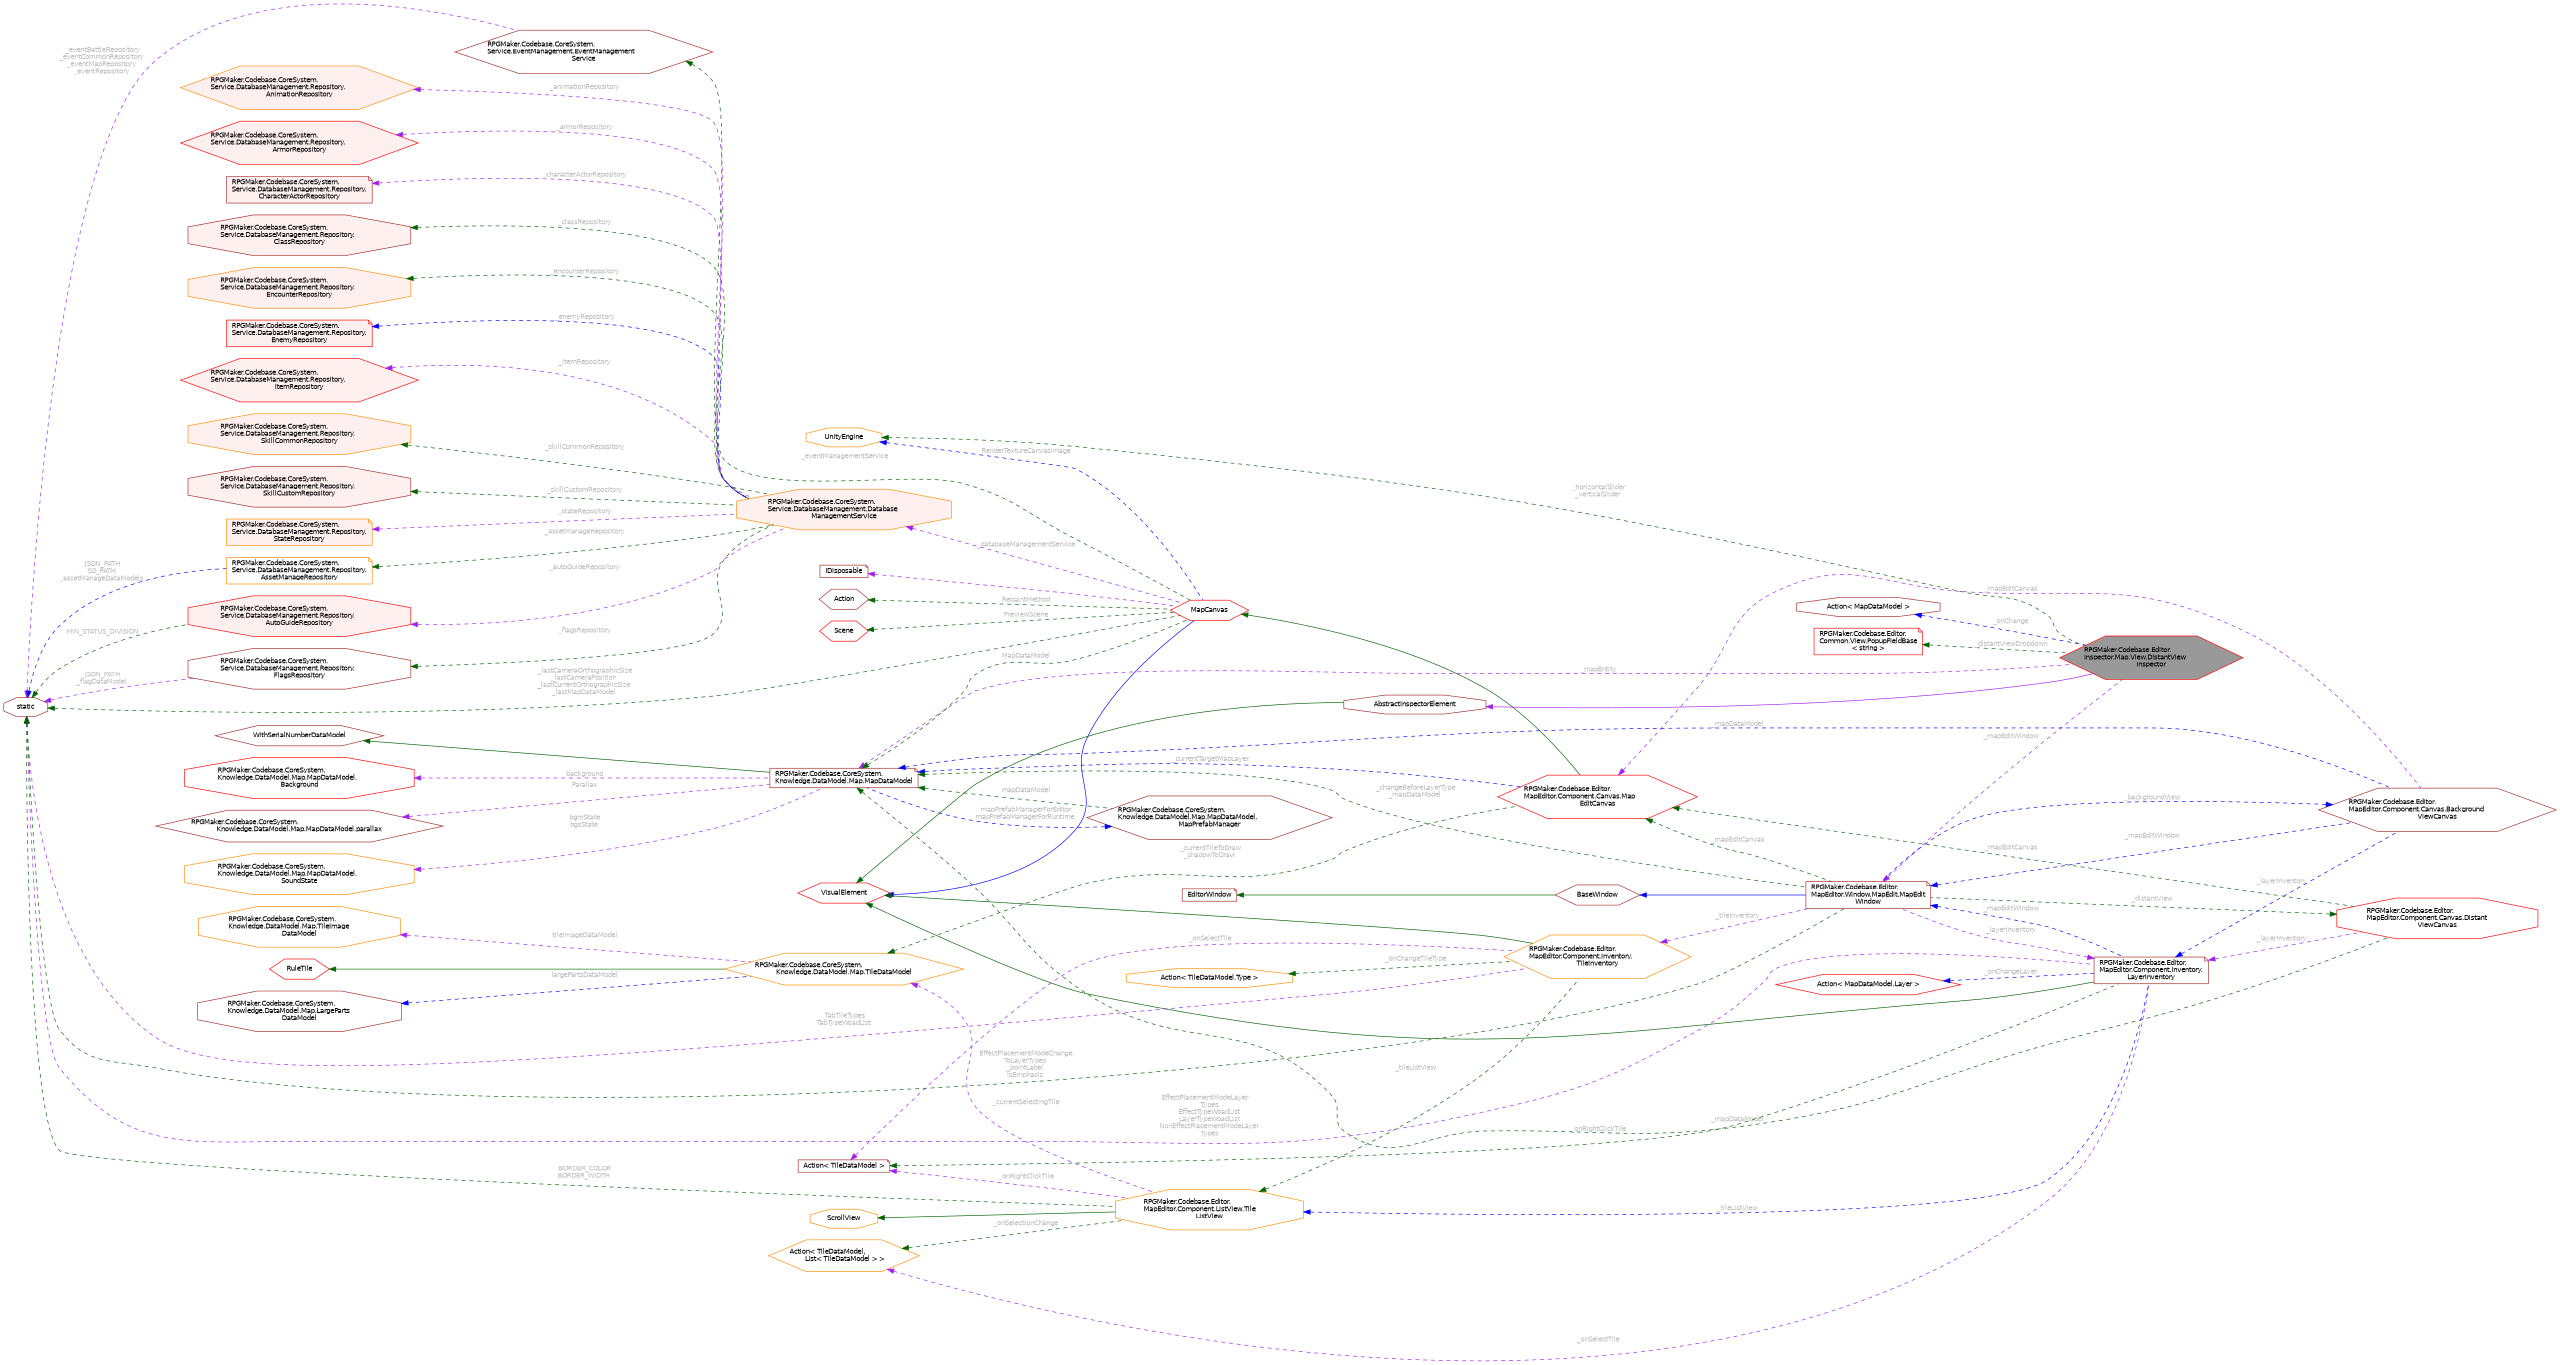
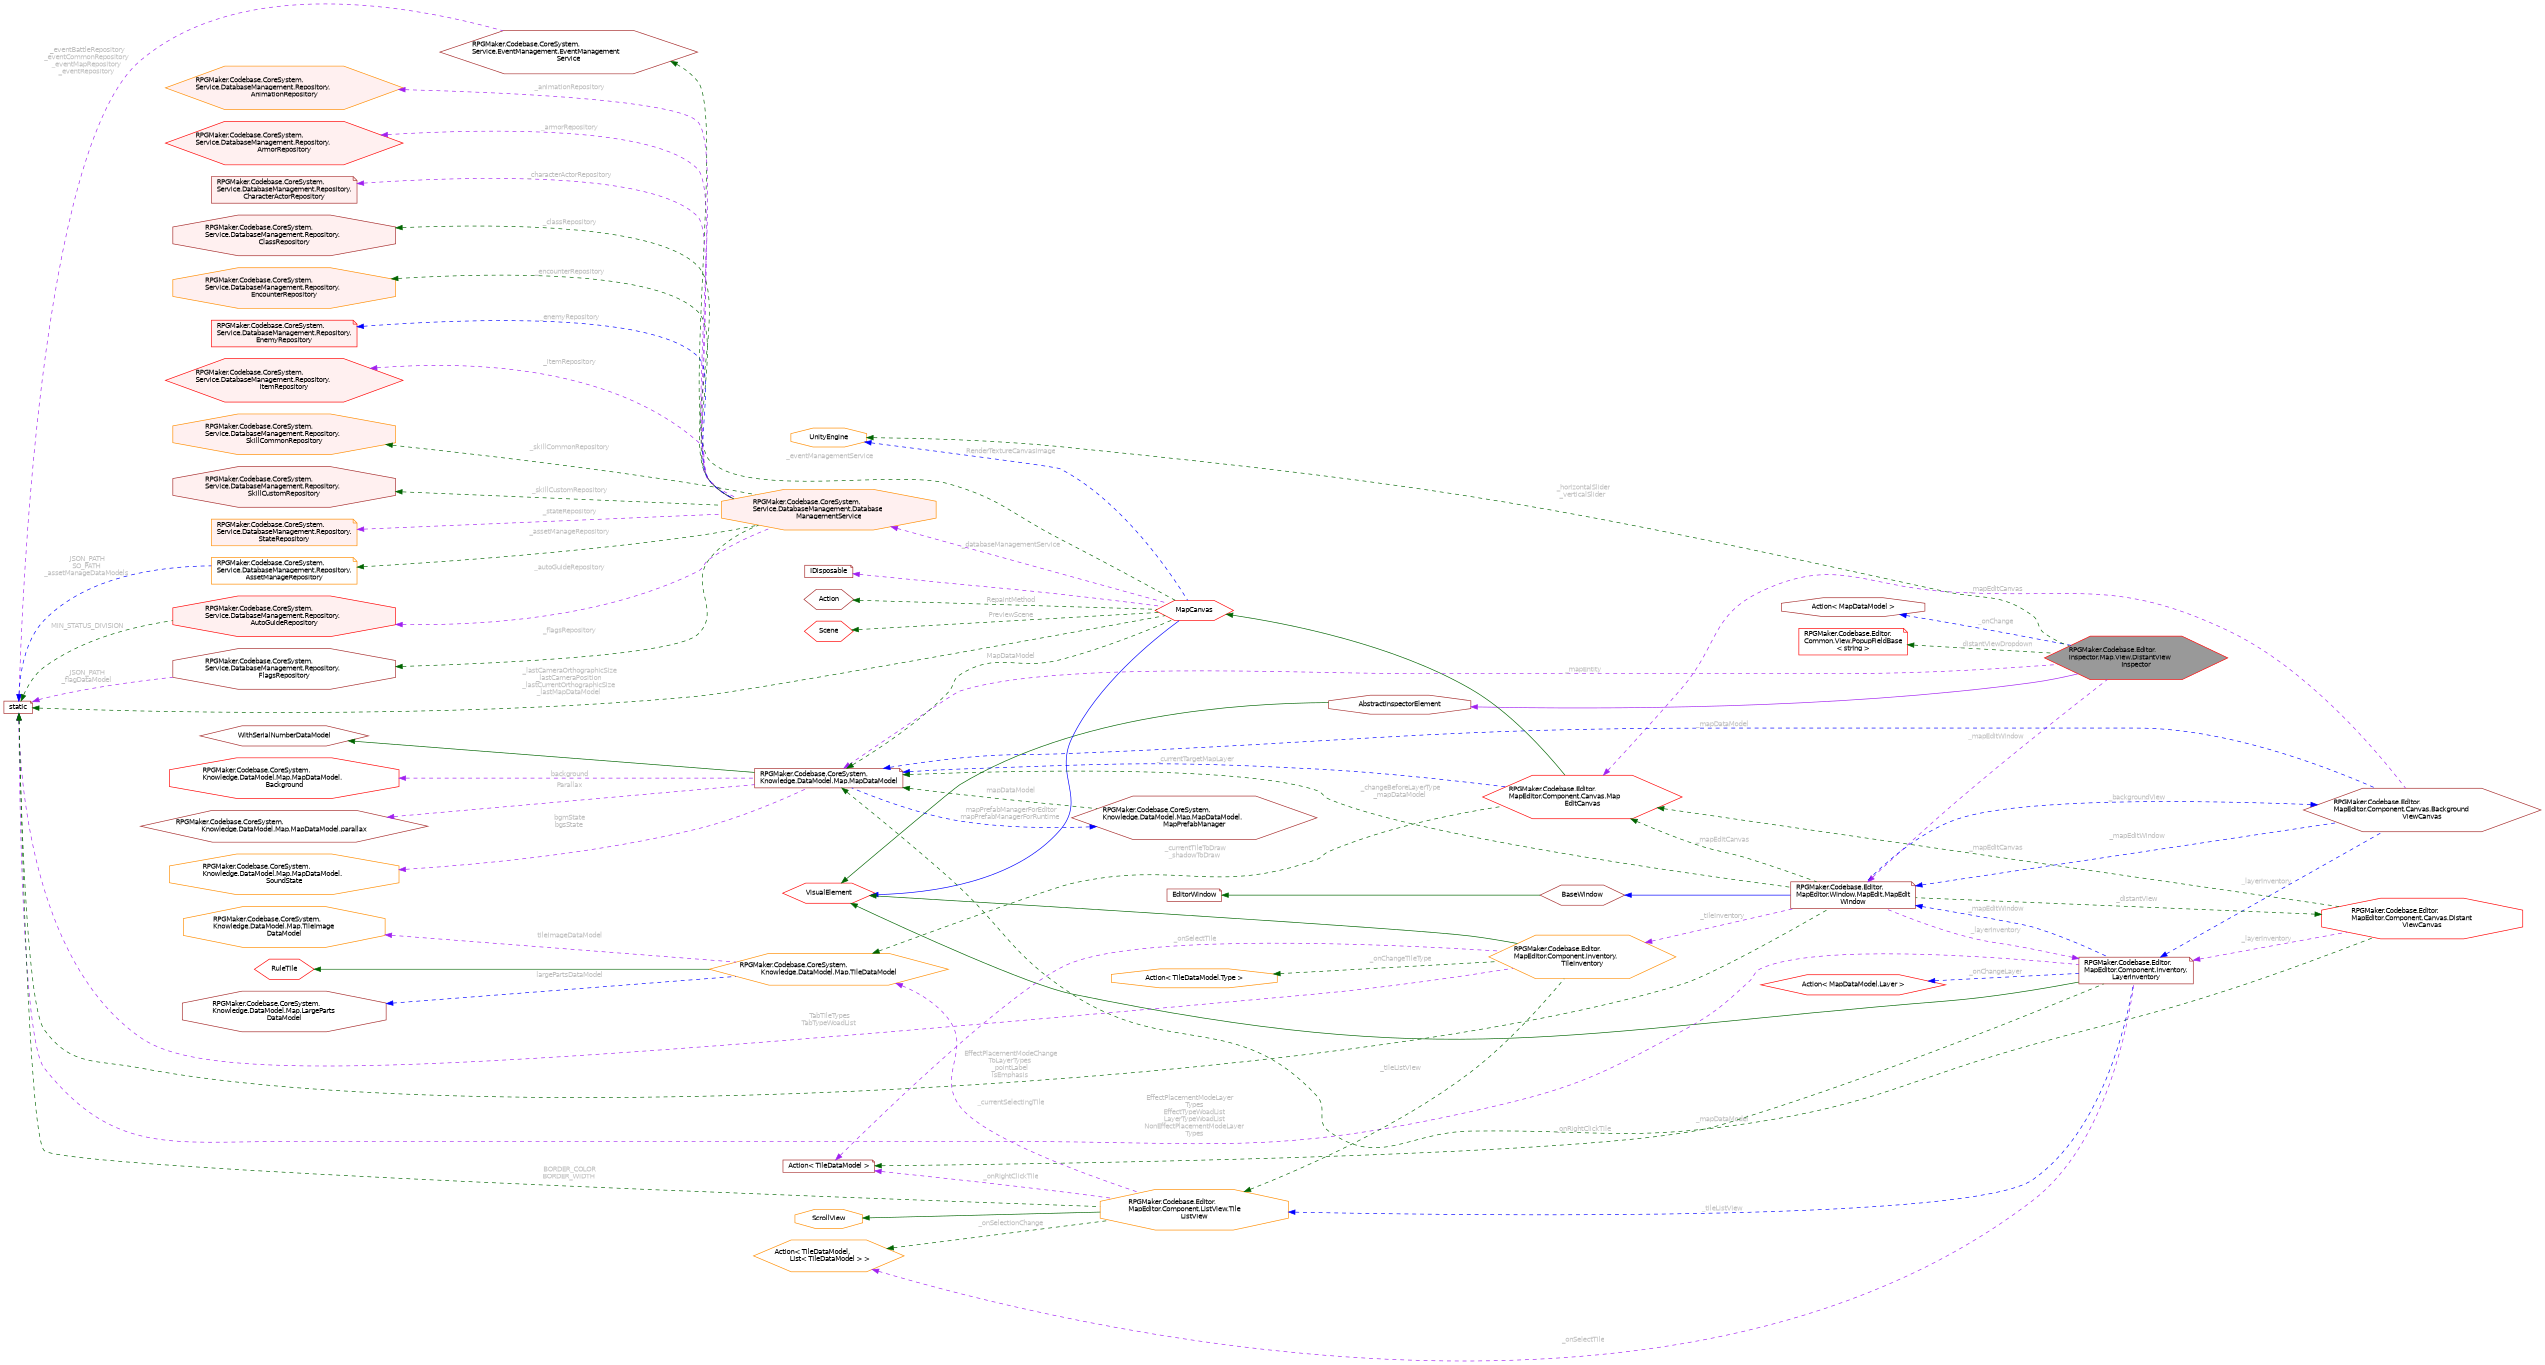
  digraph {
    rankdir=LR
    node [color=brown fillcolor=white fontname=Helvetica fontsize=10 shape=hexagon style=filled]
    edge [color=darkgreen dir=back fontname=Helvetica fontsize=10 labelfontname=Helvetica labelfontsize=10 style=dashed fontcolor=grey]
    n1 [color=red fillcolor=grey60 fontcolor=black height=0.2 label="RPGMaker.Codebase.Editor.\lInspector.Map.View.DistantView\lInspector" width=0.4]
    n2 [height=0.2 label=AbstractInspectorElement shape=octagon width=0.4]
    n3 [color=red height=0.2 label=VisualElement width=0.4]
    n4 [color=red height=0.2 label=MapCanvas width=0.4]
    n5 [height=0.2 label="RPGMaker.Codebase.Editor.\lMapEditor.Component.Inventory.\lLayerInventory" shape=note width=0.4]
    n6 [color=darkorange height=0.2 label="RPGMaker.Codebase.Editor.\lMapEditor.Component.Inventory.\lTileInventory" width=0.4]
    n7 [color=red height=0.2 label="RPGMaker.Codebase.Editor.\lMapEditor.Component.Canvas.Map\lEditCanvas" width=0.4]
    n8 [height=0.2 label="RPGMaker.Codebase.Editor.\lMapEditor.Window.MapEdit.MapEdit\lWindow" shape=note width=0.4]
    n9 [height=0.2 label="RPGMaker.Codebase.Editor.\lMapEditor.Component.Canvas.Background\lViewCanvas" width=0.4]
    n10 [color=red height=0.2 label="RPGMaker.Codebase.Editor.\lMapEditor.Component.Canvas.Distant\lViewCanvas" shape=octagon width=0.4]
    n11 [height=0.2 label="RPGMaker.Codebase.CoreSystem.\lKnowledge.DataModel.Map.MapDataModel" shape=note width=0.4]
    n12 [height=0.2 label="RPGMaker.Codebase.CoreSystem.\lKnowledge.DataModel.Map.MapDataModel.\lMapPrefabManager" width=0.4]
    n13 [height=0.2 label=WithSerialNumberDataModel width=0.4]
    n14 [color=red height=0.2 label="RPGMaker.Codebase.CoreSystem.\lKnowledge.DataModel.Map.MapDataModel.\lBackground" shape=octagon width=0.4]
    n15 [height=0.2 label="RPGMaker.Codebase.CoreSystem.\lKnowledge.DataModel.Map.MapDataModel.parallax" width=0.4]
    n16 [color=darkorange height=0.2 label="RPGMaker.Codebase.CoreSystem.\lKnowledge.DataModel.Map.MapDataModel.\lSoundState" shape=octagon width=0.4]
    n17 [height=0.2 label="Action\< MapDataModel \>" shape=octagon width=0.4]
    n18 [color=red height=0.2 label="RPGMaker.Codebase.Editor.\lCommon.View.PopupFieldBase\l\< string \>" shape=note width=0.4]
    n19 [color=darkorange height=0.2 label=UnityEngine shape=octagon width=0.4]
    n20 [height=0.2 label=BaseWindow width=0.4]
    n21 [height=0.2 label=EditorWindow shape=note width=0.4]
-   n22 [height=0.2 label=static shape=octagon width=0.4]
+   n22 [height=0.2 label=static shape=note width=0.4]
    n23 [height=0.2 label="RPGMaker.Codebase.CoreSystem.\lService.EventManagement.EventManagement\lService" width=0.4]
    n24 [color=darkorange height=0.2 label="RPGMaker.Codebase.CoreSystem.\lService.DatabaseManagement.Repository.\lAssetManageRepository" shape=note width=0.4]
    n25 [color=red fillcolor="#FFF0F0" height=0.2 label="RPGMaker.Codebase.CoreSystem.\lService.DatabaseManagement.Repository.\lAutoGuideRepository" shape=octagon width=0.4]
    n26 [height=0.2 label="RPGMaker.Codebase.CoreSystem.\lService.DatabaseManagement.Repository.\lFlagsRepository" shape=octagon width=0.4]
    n27 [color=darkorange height=0.2 label="RPGMaker.Codebase.Editor.\lMapEditor.Component.ListView.Tile\lListView" shape=octagon width=0.4]
    n28 [color=darkorange fillcolor="#FFF0F0" height=0.2 label="RPGMaker.Codebase.CoreSystem.\lService.DatabaseManagement.Database\lManagementService" shape=octagon width=0.4]
    n29 [height=0.2 label=IDisposable shape=note width=0.4]
    n30 [height=0.2 label=Action width=0.4]
    n31 [color=red height=0.2 label=Scene width=0.4]
    n32 [color=darkorange fillcolor="#FFF0F0" height=0.2 label="RPGMaker.Codebase.CoreSystem.\lService.DatabaseManagement.Repository.\lAnimationRepository" width=0.4]
    n33 [color=red fillcolor="#FFF0F0" height=0.2 label="RPGMaker.Codebase.CoreSystem.\lService.DatabaseManagement.Repository.\lArmorRepository" width=0.4]
    n34 [fillcolor="#FFF0F0" height=0.2 label="RPGMaker.Codebase.CoreSystem.\lService.DatabaseManagement.Repository.\lCharacterActorRepository" shape=note width=0.4]
    n35 [fillcolor="#FFF0F0" height=0.2 label="RPGMaker.Codebase.CoreSystem.\lService.DatabaseManagement.Repository.\lClassRepository" shape=octagon width=0.4]
    n36 [color=darkorange fillcolor="#FFF0F0" height=0.2 label="RPGMaker.Codebase.CoreSystem.\lService.DatabaseManagement.Repository.\lEncounterRepository" shape=octagon width=0.4]
    n37 [color=red fillcolor="#FFF0F0" height=0.2 label="RPGMaker.Codebase.CoreSystem.\lService.DatabaseManagement.Repository.\lEnemyRepository" shape=note width=0.4]
    n38 [color=red fillcolor="#FFF0F0" height=0.2 label="RPGMaker.Codebase.CoreSystem.\lService.DatabaseManagement.Repository.\lItemRepository" width=0.4]
    n39 [color=darkorange fillcolor="#FFF0F0" height=0.2 label="RPGMaker.Codebase.CoreSystem.\lService.DatabaseManagement.Repository.\lSkillCommonRepository" shape=octagon width=0.4]
    n40 [fillcolor="#FFF0F0" height=0.2 label="RPGMaker.Codebase.CoreSystem.\lService.DatabaseManagement.Repository.\lSkillCustomRepository" shape=octagon width=0.4]
    n41 [color=darkorange fillcolor="#FFF0F0" height=0.2 label="RPGMaker.Codebase.CoreSystem.\lService.DatabaseManagement.Repository.\lStateRepository" shape=note width=0.4]
    n42 [color=darkorange height=0.2 label="RPGMaker.Codebase.CoreSystem.\lKnowledge.DataModel.Map.TileDataModel" width=0.4]
    n43 [color=red height=0.2 label=RuleTile width=0.4]
    n44 [height=0.2 label="RPGMaker.Codebase.CoreSystem.\lKnowledge.DataModel.Map.LargeParts\lDataModel" shape=octagon width=0.4]
    n45 [color=darkorange height=0.2 label="RPGMaker.Codebase.CoreSystem.\lKnowledge.DataModel.Map.TileImage\lDataModel" shape=octagon width=0.4]
    n46 [color=red height=0.2 label="Action\< MapDataModel.Layer \>" width=0.4]
    n47 [height=0.2 label="Action\< TileDataModel \>" shape=note width=0.4]
    n48 [color=darkorange height=0.2 label="Action\< TileDataModel,\l List\< TileDataModel \> \>" width=0.4]
    n49 [color=darkorange height=0.2 label=ScrollView shape=octagon width=0.4]
    n50 [color=darkorange height=0.2 label="Action\< TileDataModel.Type \>" shape=octagon width=0.4]
    n2 -> n1 [color=purple style=solid fontcolor=""]
    n3 -> n2 [style=solid fontcolor=""]
    n3 -> n4 [color=blue style=solid fontcolor=""]
    n3 -> n5 [style=solid fontcolor=""]
    n3 -> n6 [style=solid fontcolor=""]
    n4 -> n7 [style=solid fontcolor=""]
    n5 -> n8 [color=purple label=" _layerInventory"]
    n5 -> n9 [color=blue label=" _layerInventory"]
    n5 -> n10 [color=purple label=" _layerInventory"]
    n6 -> n8 [color=purple label=" _tileInventory"]
    n7 -> n8 [label=" _mapEditCanvas"]
    n7 -> n9 [color=purple label=" _mapEditCanvas"]
    n7 -> n10 [label=" _mapEditCanvas"]
    n8 -> n1 [color=purple label=" _mapEditWindow"]
    n8 -> n5 [color=blue label=" _mapEditWindow"]
    n8 -> n9 [color=blue label=" _mapEditWindow"]
    n9 -> n8 [color=blue label=" _backgroundView"]
    n10 -> n8 [label=" _distantView"]
    n11 -> n1 [color=purple label=" _mapEntity"]
    n11 -> n4 [label=" MapDataModel"]
    n11 -> n7 [color=blue label=" _currentTargetMapLayer"]
    n11 -> n8 [label=" _changeBeforeLayerType\n_mapDataModel"]
    n11 -> n9 [color=blue label=" _mapDataModel"]
    n11 -> n10 [label=" _mapDataModel"]
    n11 -> n12 [label=" mapDataModel"]
    n12 -> n11 [color=blue label=" mapPrefabManagerForEditor\nmapPrefabManagerForRuntime"]
    n13 -> n11 [style=solid fontcolor=""]
    n14 -> n11 [color=purple label=" background"]
    n15 -> n11 [color=purple label=" Parallax"]
    n16 -> n11 [color=purple label=" bgmState\nbgsState"]
    n17 -> n1 [color=blue label=" _onChange"]
    n18 -> n1 [label=" _distantViewDropdown"]
    n19 -> n1 [label=" _horizontalSlider\n_verticalSlider"]
    n19 -> n4 [color=blue label=" RenderTextureCanvasImage"]
    n20 -> n8 [color=blue style=solid fontcolor=""]
    n21 -> n20 [style=solid fontcolor=""]
    n22 -> n4 [label=" _lastCameraOrthographicSize\n_lastCameraPosition\n_lastCurrentOrthographicSize\n_lastMapDataModel"]
    n22 -> n5 [color=purple label=" EffectPlacementModeLayer\lTypes\nEffectTypeWoadList\nLayerTypeWoadList\nNonEffectPlacementModeLayer\lTypes"]
    n22 -> n6 [color=purple label=" TabTileTypes\nTabTypeWoadList"]
    n22 -> n8 [label=" EffectPlacementModeChange\lToLayerTypes\n_pointLabel\nisEmphasis"]
    n22 -> n23 [color=purple label=" _eventBattleRepository\n_eventCommonRepository\n_eventMapRepository\n_eventRepository"]
    n22 -> n24 [color=blue label=" JSON_PATH\nSO_PATH\n_assetManageDataModels"]
    n22 -> n25 [label=" MIN_STATUS_DIVISION"]
    n22 -> n26 [color=purple label=" JSON_PATH\n_flagDataModel"]
    n22 -> n27 [label=" BORDER_COLOR\nBORDER_WIDTH"]
    n23 -> n4 [label=" _eventManagementService"]
    n24 -> n28 [label=" _assetManageRepository"]
    n25 -> n28 [color=purple label=" _autoGuideRepository"]
    n26 -> n28 [label=" _flagsRepository"]
    n27 -> n5 [color=blue label=" _tileListView"]
    n27 -> n6 [label=" _tileListView"]
    n28 -> n4 [color=purple label=" _databaseManagementService"]
    n29 -> n4 [color=purple fontcolor=""]
    n30 -> n4 [label=" RepaintMethod"]
    n31 -> n4 [label=" PreviewScene"]
    n32 -> n28 [color=purple label=" _animationRepository"]
    n33 -> n28 [color=purple label=" _armorRepository"]
    n34 -> n28 [color=purple label=" _characterActorRepository"]
    n35 -> n28 [label=" _classRepository"]
    n36 -> n28 [label=" _encounterRepository"]
    n37 -> n28 [color=blue label=" _enemyRepository"]
    n38 -> n28 [color=purple label=" _itemRepository"]
    n39 -> n28 [label=" _skillCommonRepository"]
    n40 -> n28 [label=" _skillCustomRepository"]
    n41 -> n28 [color=purple label=" _stateRepository"]
    n42 -> n7 [label=" _currentTileToDraw\n_shadowToDraw"]
    n42 -> n27 [color=purple label=" _currentSelectingTile"]
    n43 -> n42 [style=solid fontcolor=""]
    n44 -> n42 [color=blue label=" largePartsDataModel"]
    n45 -> n42 [color=purple label=" tileImageDataModel"]
    n46 -> n5 [color=blue label=" _onChangeLayer"]
    n47 -> n5 [label=" _onRightClickTile"]
    n47 -> n6 [color=purple label=" _onSelectTile"]
    n47 -> n27 [color=purple label=" _onRightClickTile"]
    n48 -> n5 [color=purple label=" _onSelectTile"]
    n48 -> n27 [label=" _onSelectionChange"]
    n49 -> n27 [style=solid fontcolor=""]
    n50 -> n6 [label=" _onChangeTileType"]
  }
